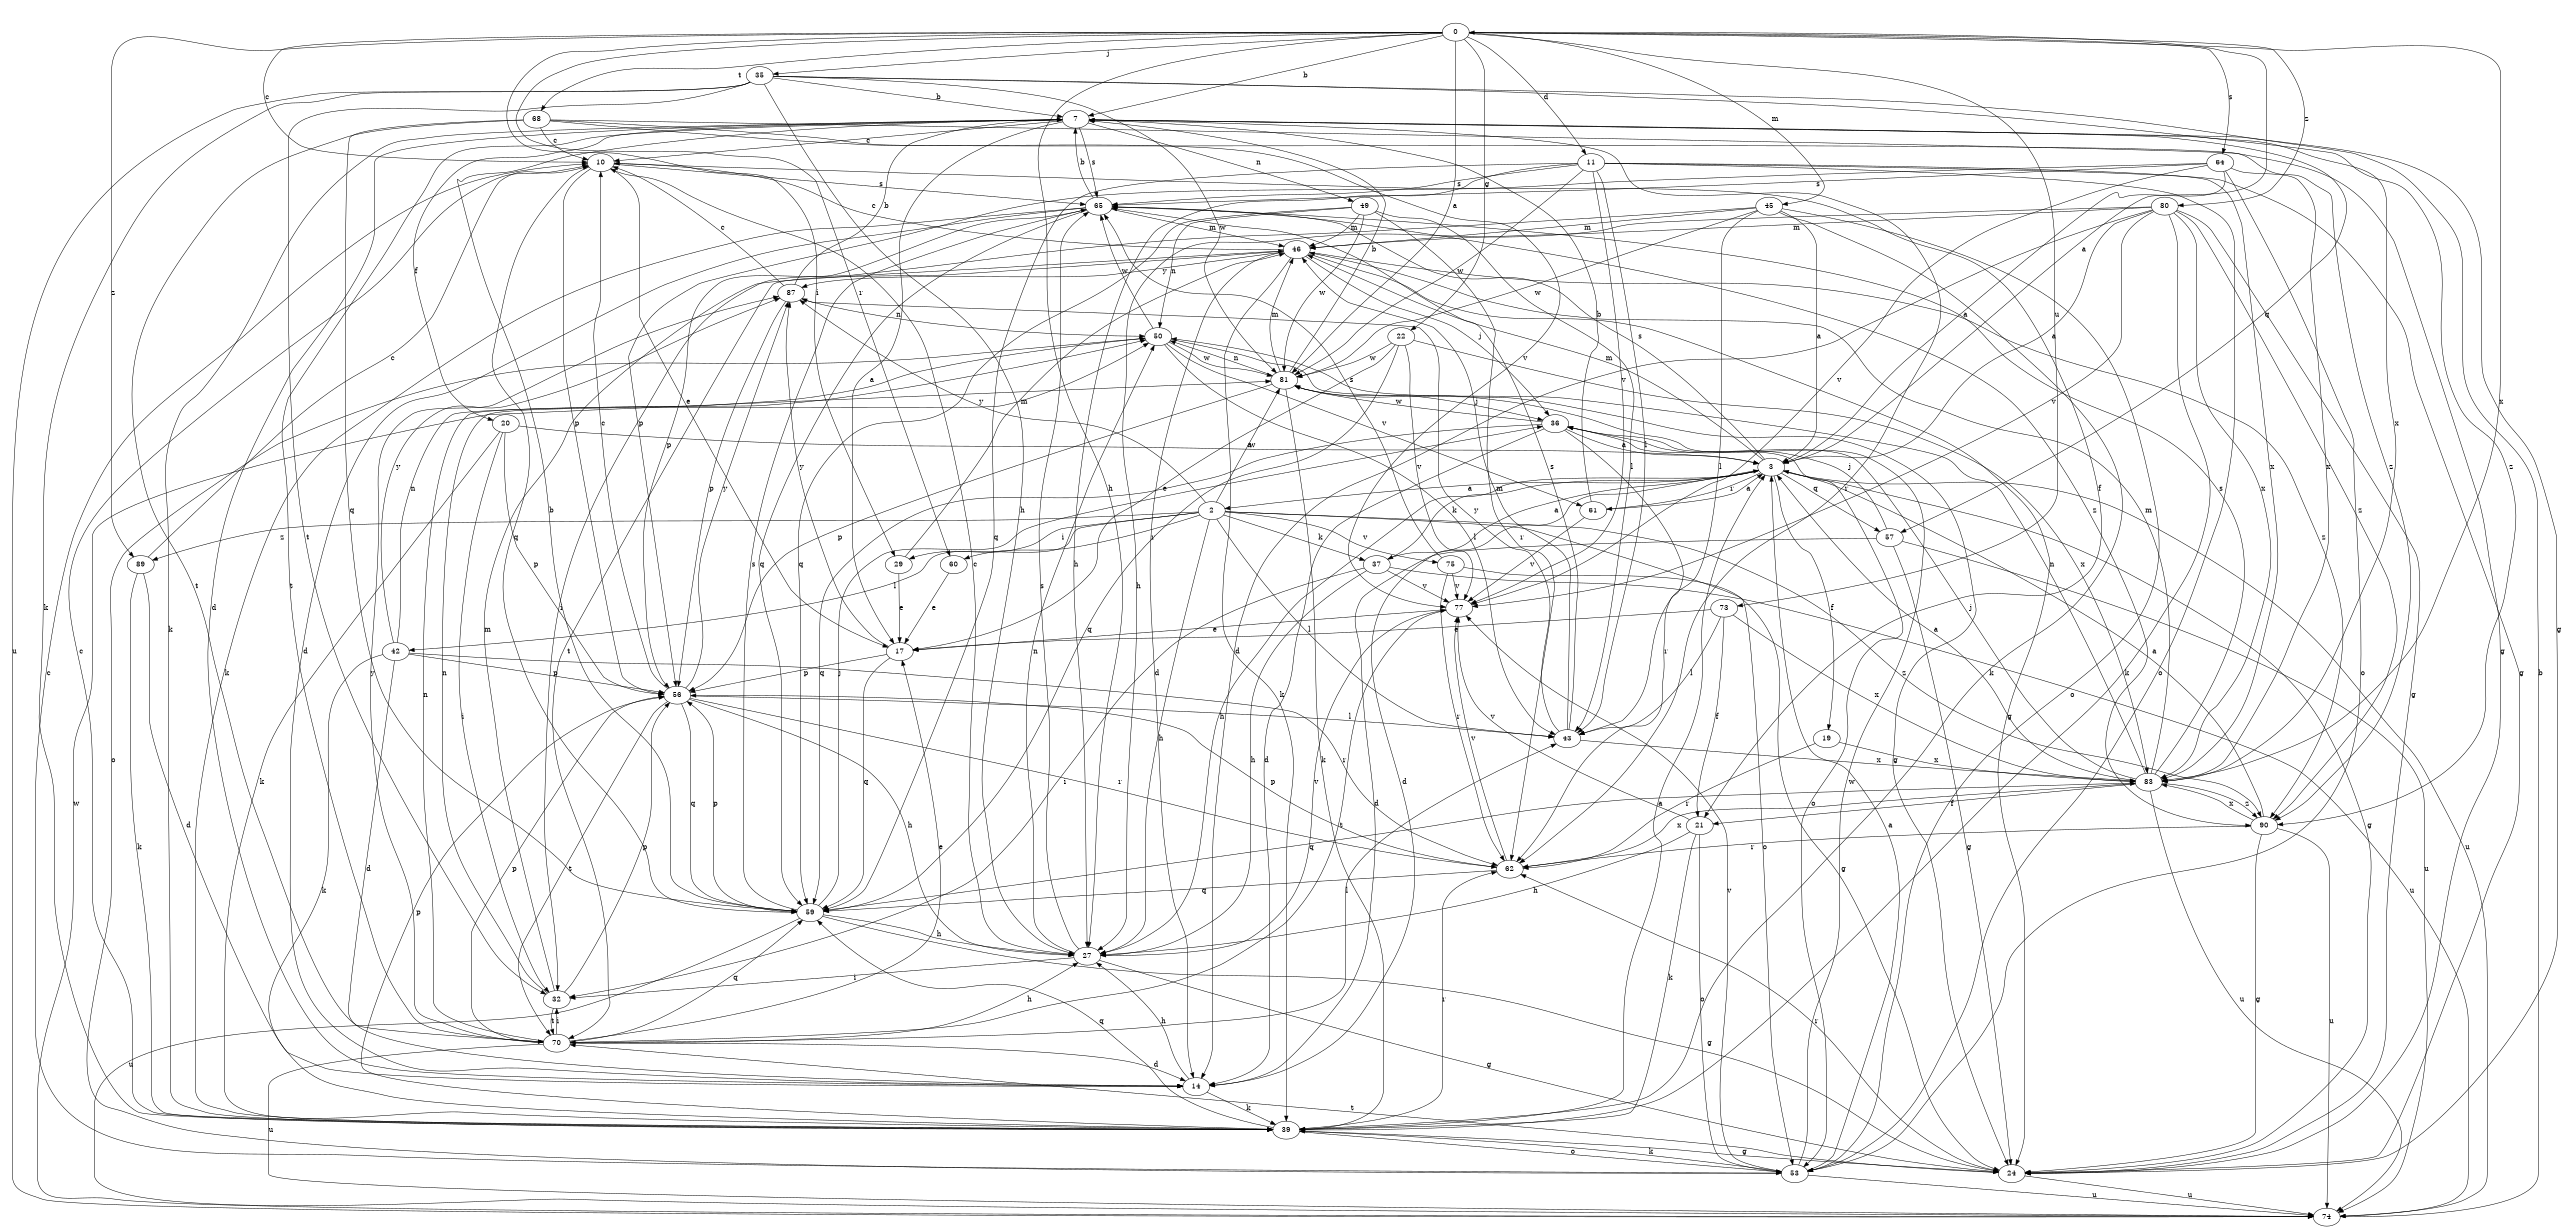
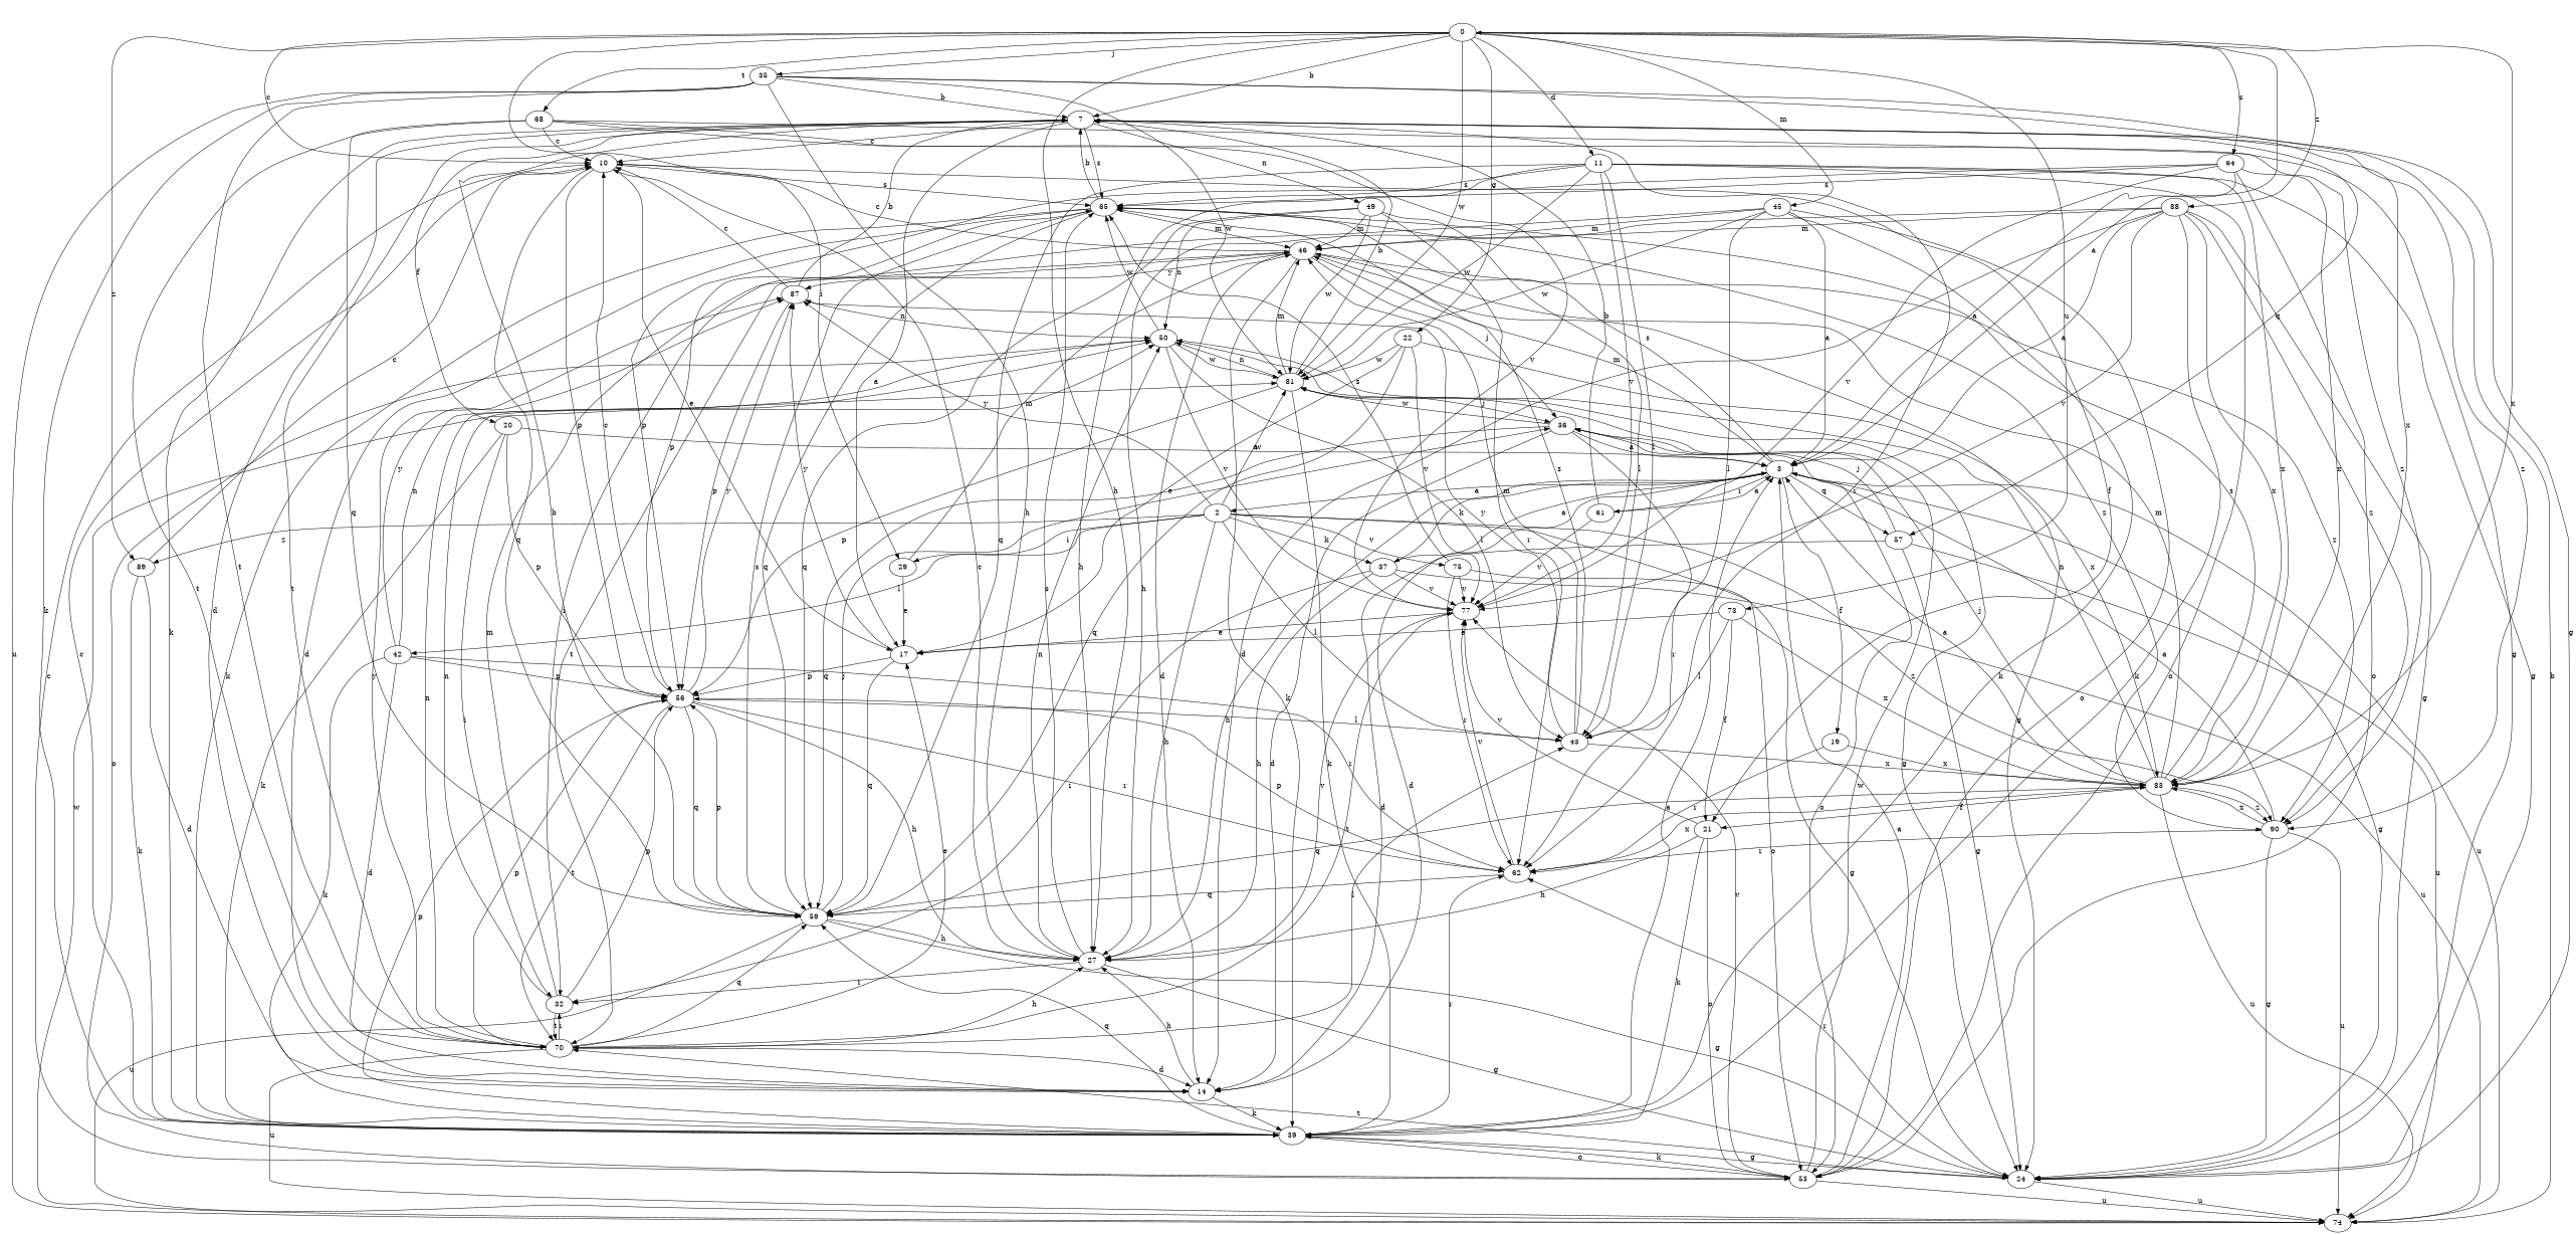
  strict digraph {
    0
    7
    10
    11
    22
    27
    29
    35
    45
-   60
    64
    68
    73
    81
    83
-   88 [label=80]
+   88
    89
    90
    14
    57
    65
    17
    20
    39
    49
    62
    70
    21
    56
    59
    43
    53
    24
    77
    32
    50
    46
    74
    3
    36
    2
    37
    42
    75
    87
    19
    61
    0 -> 7 [label=b]
    0 -> 10 [label=c]
    0 -> 11 [label=d]
    0 -> 22 [label=g]
    0 -> 27 [label=h]
    0 -> 29 [label=i]
    0 -> 35 [label=j]
    0 -> 45 [label=m]
-   0 -> 60 [label=r]
    0 -> 64 [label=s]
    0 -> 68 [label=t]
    0 -> 73 [label=u]
-   0 -> 81 [label=a]
+   0 -> 81 [label=w]
    0 -> 83 [label=x]
    0 -> 88 [label=z]
    0 -> 89 [label=z]
    7 -> 10 [label=c]
    7 -> 90 [label=z]
    7 -> 14 [label=d]
    7 -> 57 [label=q]
    7 -> 65 [label=s]
    7 -> 17 [label=a]
    7 -> 20 [label=f]
    7 -> 39 [label=k]
    7 -> 49 [label=n]
    7 -> 62 [label=r]
    7 -> 70 [label=t]
    10 -> 65 [label=s]
    10 -> 17 [label=e]
    10 -> 21 [label=f]
    10 -> 56 [label=p]
    10 -> 59 [label=q]
    11 -> 27 [label=h]
    11 -> 81 [label=w]
    11 -> 83 [label=x]
    11 -> 65 [label=s]
    11 -> 59 [label=q]
    11 -> 43 [label=l]
    11 -> 53 [label=o]
    11 -> 24 [label=g]
    11 -> 77 [label=v]
    22 -> 81 [label=w]
    22 -> 83 [label=x]
    22 -> 17 [label=e]
    22 -> 59 [label=q]
    22 -> 77 [label=v]
    27 -> 10 [label=c]
    27 -> 65 [label=s]
    27 -> 24 [label=g]
    27 -> 77 [label=v]
    27 -> 32 [label=i]
    27 -> 50 [label=n]
    29 -> 17 [label=e]
    29 -> 46 [label=m]
    35 -> 7 [label=b]
    35 -> 27 [label=h]
    35 -> 81 [label=w]
    35 -> 83 [label=x]
    35 -> 39 [label=k]
-   35 -> 32 [label=t]
+   35 -> 70 [label=t]
    35 -> 24 [label=g]
    35 -> 74 [label=u]
    45 -> 81 [label=w]
    45 -> 39 [label=k]
    45 -> 43 [label=l]
    45 -> 53 [label=o]
    45 -> 32 [label=i]
    45 -> 46 [label=m]
    45 -> 3 [label=a]
-   60 -> 17 [label=e]
    64 -> 83 [label=x]
    64 -> 65 [label=s]
    64 -> 56 [label=p]
    64 -> 53 [label=o]
    64 -> 77 [label=v]
    64 -> 3 [label=a]
    68 -> 10 [label=c]
    68 -> 90 [label=z]
    68 -> 70 [label=t]
    68 -> 59 [label=q]
    68 -> 24 [label=g]
    68 -> 77 [label=v]
    73 -> 83 [label=x]
    73 -> 17 [label=e]
    73 -> 21 [label=f]
    73 -> 43 [label=l]
    81 -> 7 [label=b]
    81 -> 39 [label=k]
    81 -> 56 [label=p]
    81 -> 50 [label=n]
    81 -> 46 [label=m]
    81 -> 36 [label=j]
    83 -> 90 [label=z]
    83 -> 65 [label=s]
    83 -> 21 [label=f]
    83 -> 59 [label=q]
    83 -> 50 [label=n]
    83 -> 46 [label=m]
    83 -> 74 [label=u]
    83 -> 3 [label=a]
    83 -> 36 [label=j]
    88 -> 27 [label=h]
    88 -> 83 [label=x]
    88 -> 90 [label=z]
    88 -> 14 [label=d]
    88 -> 39 [label=k]
    88 -> 24 [label=g]
    88 -> 77 [label=v]
    88 -> 46 [label=m]
    88 -> 3 [label=a]
    89 -> 10 [label=c]
    89 -> 14 [label=d]
    89 -> 39 [label=k]
    90 -> 83 [label=x]
    90 -> 62 [label=r]
    90 -> 24 [label=g]
    90 -> 74 [label=u]
    90 -> 3 [label=a]
    14 -> 27 [label=h]
    14 -> 39 [label=k]
    57 -> 14 [label=d]
    57 -> 24 [label=g]
    57 -> 74 [label=u]
    57 -> 36 [label=j]
    65 -> 7 [label=b]
    65 -> 90 [label=z]
    65 -> 14 [label=d]
    65 -> 39 [label=k]
    65 -> 56 [label=p]
    65 -> 59 [label=q]
    65 -> 46 [label=m]
    17 -> 56 [label=p]
    17 -> 59 [label=q]
    17 -> 87 [label=y]
    20 -> 39 [label=k]
    20 -> 56 [label=p]
    20 -> 32 [label=i]
    20 -> 3 [label=a]
    39 -> 10 [label=c]
    39 -> 62 [label=r]
    39 -> 56 [label=p]
    39 -> 59 [label=q]
    39 -> 53 [label=o]
    39 -> 24 [label=g]
    39 -> 3 [label=a]
    49 -> 81 [label=w]
    49 -> 62 [label=r]
    49 -> 59 [label=q]
    49 -> 43 [label=l]
    49 -> 50 [label=n]
    49 -> 46 [label=m]
    62 -> 83 [label=x]
    62 -> 56 [label=p]
    62 -> 59 [label=q]
    62 -> 77 [label=v]
    70 -> 27 [label=h]
    70 -> 14 [label=d]
    70 -> 17 [label=e]
    70 -> 56 [label=p]
    70 -> 59 [label=q]
    70 -> 43 [label=l]
    70 -> 32 [label=i]
    70 -> 50 [label=n]
    70 -> 74 [label=u]
    70 -> 87 [label=y]
    21 -> 27 [label=h]
    21 -> 39 [label=k]
    21 -> 53 [label=o]
    21 -> 77 [label=v]
    56 -> 10 [label=c]
    56 -> 27 [label=h]
    56 -> 62 [label=r]
    56 -> 70 [label=t]
    56 -> 59 [label=q]
    56 -> 43 [label=l]
    56 -> 87 [label=y]
    59 -> 7 [label=b]
    59 -> 27 [label=h]
    59 -> 65 [label=s]
    59 -> 56 [label=p]
    59 -> 24 [label=g]
    59 -> 74 [label=u]
    59 -> 36 [label=j]
    43 -> 83 [label=x]
    43 -> 65 [label=s]
    43 -> 46 [label=m]
    43 -> 87 [label=y]
    53 -> 10 [label=c]
    53 -> 81 [label=w]
    53 -> 39 [label=k]
    53 -> 77 [label=v]
    53 -> 74 [label=u]
    53 -> 3 [label=a]
    24 -> 62 [label=r]
    24 -> 70 [label=t]
    24 -> 74 [label=u]
    77 -> 17 [label=e]
    77 -> 70 [label=t]
    32 -> 70 [label=t]
    32 -> 56 [label=p]
    32 -> 50 [label=n]
    32 -> 46 [label=m]
    50 -> 81 [label=w]
    50 -> 65 [label=w]
    50 -> 43 [label=l]
    50 -> 53 [label=o]
    50 -> 24 [label=g]
-   50 -> 61 [label=v]
+   50 -> 77 [label=v]
    46 -> 10 [label=c]
    46 -> 90 [label=z]
    46 -> 14 [label=d]
    46 -> 39 [label=k]
    46 -> 70 [label=t]
    46 -> 24 [label=g]
    46 -> 36 [label=j]
    46 -> 87 [label=y]
    74 -> 7 [label=b]
    74 -> 81 [label=w]
    3 -> 0 [label=a]
    3 -> 27 [label=h]
    3 -> 14 [label=d]
    3 -> 57 [label=q]
    3 -> 65 [label=s]
    3 -> 24 [label=g]
    3 -> 46 [label=m]
    3 -> 74 [label=u]
    3 -> 2 [label=a]
    3 -> 37 [label=k]
    3 -> 19 [label=f]
    3 -> 61 [label=r]
    36 -> 81 [label=w]
    36 -> 14 [label=d]
    36 -> 62 [label=r]
    36 -> 59 [label=q]
    36 -> 53 [label=o]
    36 -> 3 [label=a]
    2 -> 27 [label=h]
    2 -> 29 [label=i]
-   2 -> 60 [label=r]
    2 -> 81 [label=w]
    2 -> 89 [label=z]
    2 -> 90 [label=z]
    2 -> 43 [label=l]
    2 -> 53 [label=o]
    2 -> 37 [label=k]
    2 -> 42 [label=l]
    2 -> 75 [label=v]
    2 -> 87 [label=y]
    37 -> 27 [label=h]
    37 -> 77 [label=v]
    37 -> 32 [label=i]
    37 -> 74 [label=u]
    37 -> 3 [label=a]
    42 -> 14 [label=d]
    42 -> 39 [label=k]
    42 -> 62 [label=r]
    42 -> 56 [label=p]
    42 -> 50 [label=n]
    42 -> 87 [label=y]
    75 -> 65 [label=s]
    75 -> 62 [label=r]
    75 -> 24 [label=g]
    75 -> 77 [label=v]
    87 -> 7 [label=b]
    87 -> 10 [label=c]
    87 -> 56 [label=p]
    87 -> 50 [label=n]
    19 -> 83 [label=x]
    19 -> 62 [label=r]
    61 -> 7 [label=b]
    61 -> 77 [label=v]
    61 -> 3 [label=a]
  }
